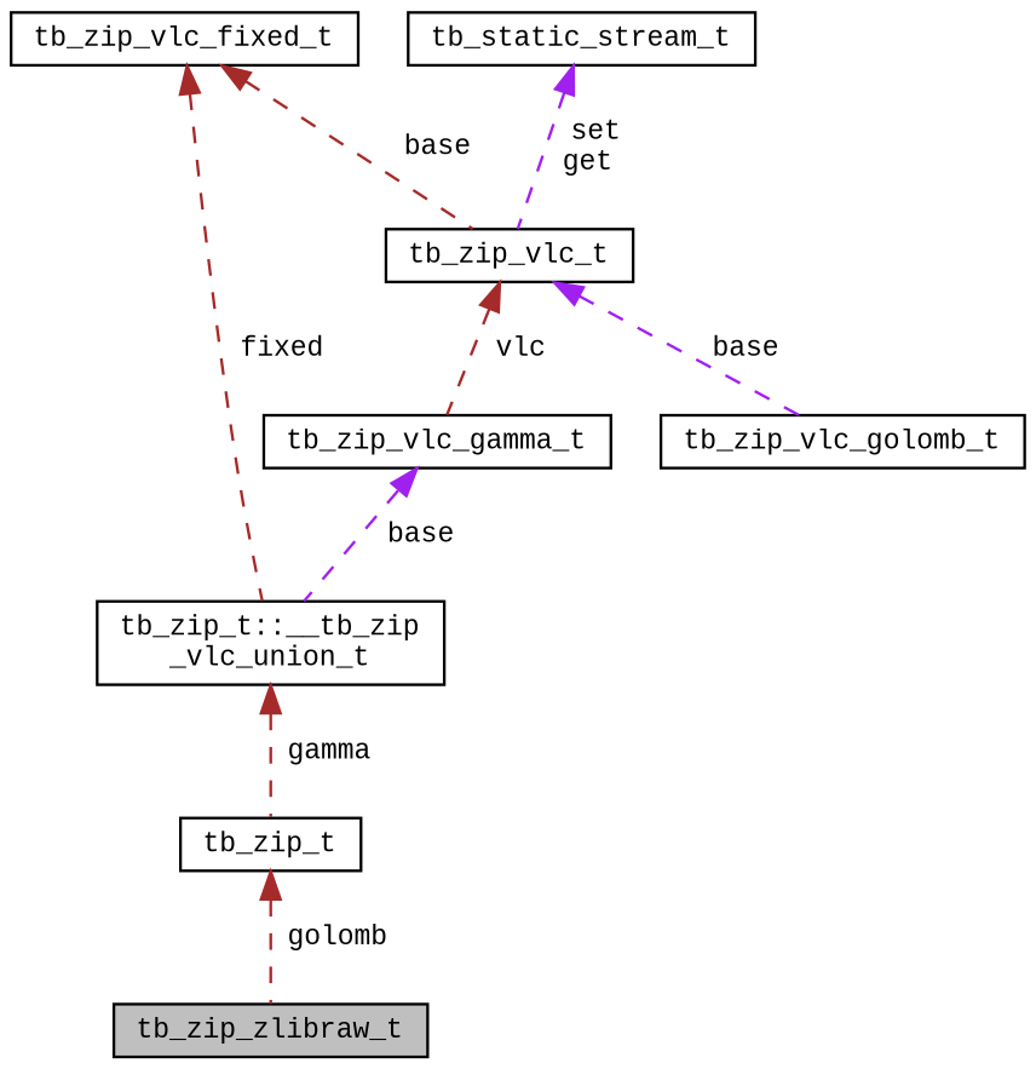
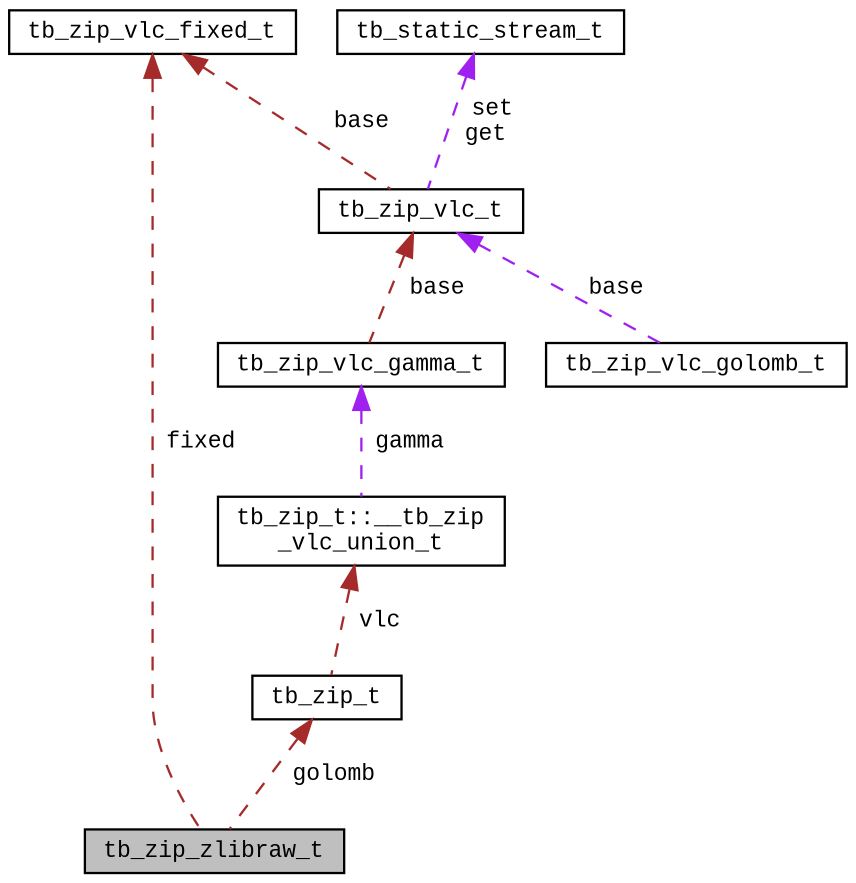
  digraph {
    node [color=black fillcolor=white fontname=CourierNew fontsize=10 shape=record style=filled]
    edge [color=brown dir=back fontname=CourierNew fontsize=10 labelfontname=CourierNew labelfontsize=10 style=dashed]
    n1 [fillcolor=grey75 fontcolor=black height=0.2 label=tb_zip_zlibraw_t width=0.4]
    n2 [height=0.2 label=tb_zip_t width=0.4]
    n3 [height=0.2 label="tb_zip_t::__tb_zip\l_vlc_union_t" width=0.4]
    n4 [height=0.2 label=tb_zip_vlc_gamma_t width=0.4]
    n5 [height=0.2 label=tb_zip_vlc_t width=0.4]
    n6 [height=0.2 label=tb_zip_vlc_golomb_t width=0.4]
    n7 [height=0.2 label=tb_zip_vlc_fixed_t width=0.4]
    n8 [height=0.2 label=tb_static_stream_t width=0.4]
    n2 -> n1 [label=" golomb"]
-   n3 -> n2 [label=" gamma"]
-   n4 -> n3 [color=purple label=" base"]
-   n5 -> n4 [label=" vlc"]
+   n3 -> n2 [label=" vlc"]
+   n4 -> n3 [color=purple label=" gamma"]
+   n5 -> n4 [label=" base"]
    n5 -> n6 [color=purple label=" base"]
-   n7 -> n3 [label=" fixed"]
+   n7 -> n1 [label=" fixed"]
    n7 -> n5 [label=" base"]
    n8 -> n5 [color=purple label=" set\nget"]
  }
